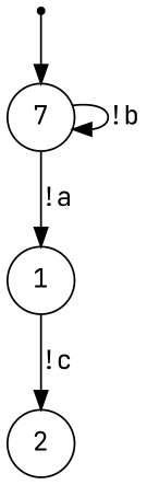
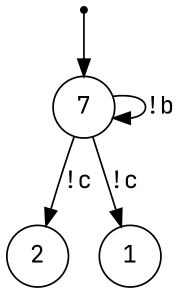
  digraph {
    fontname="JetBrains Mono"
    node [fontname="JetBrains Mono" shape=circle]
    edge [fontname="JetBrains Mono"]
    ENTRY [shape=point]
    n2 [label=7]
    2
    1
    ENTRY -> n2
    n2 -> n2 [label="!b"]
-   1 -> 2 [label="!c"]
-   n2 -> 1 [label="!a"]
+   n2 -> 2 [label="!c"]
+   n2 -> 1 [label="!c"]
  }
